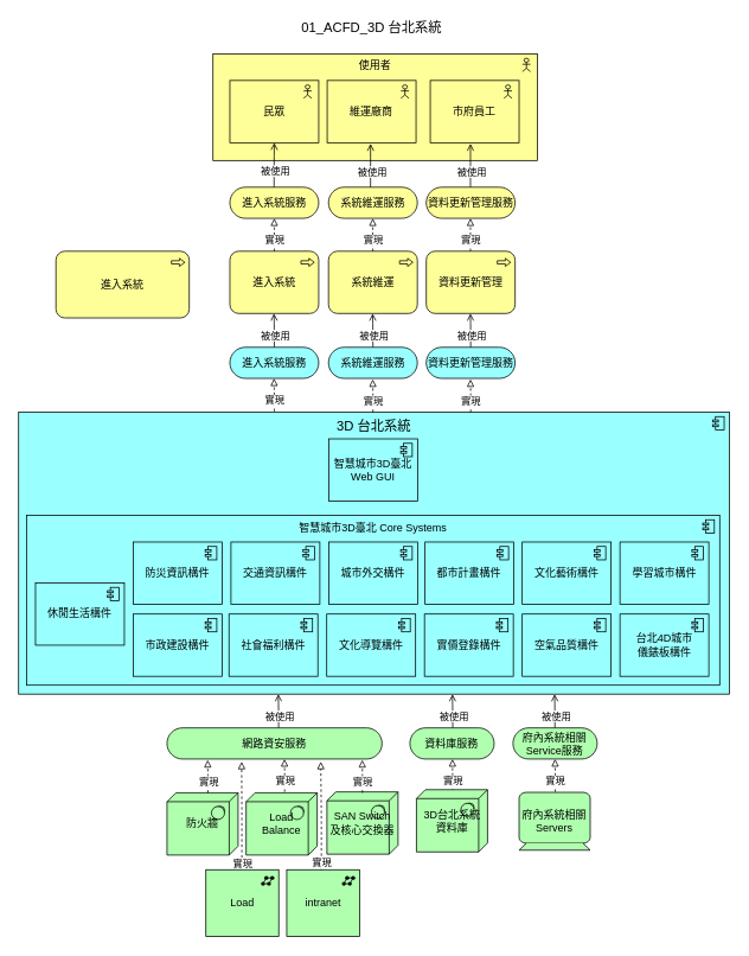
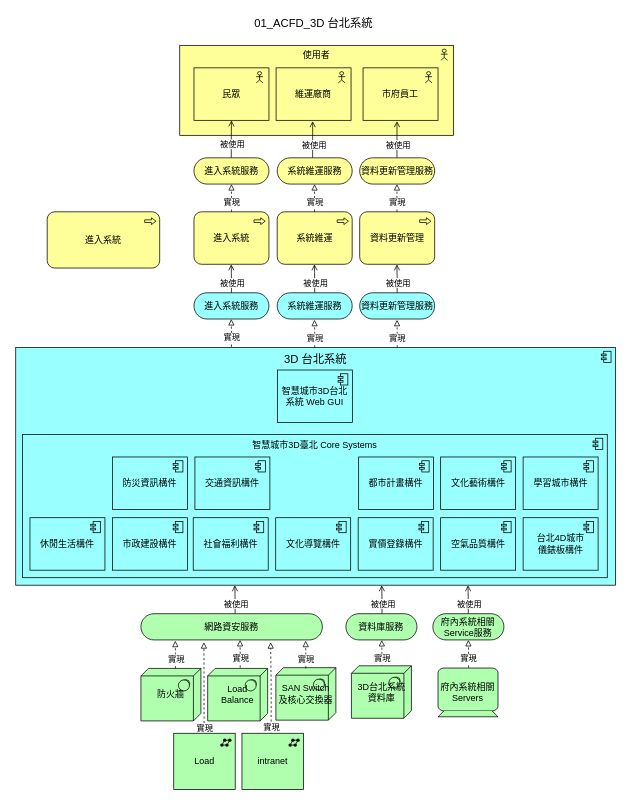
  <mxCell id="0" />
  <mxCell id="1" parent="0" />
  <mxCell id="2" value="&lt;font style=&quot;font-size: 15px&quot;&gt;01_ACFD_3D 台北&lt;/font&gt;&lt;font style=&quot;font-size: 15px;&quot;&gt;系統&lt;/font&gt;" style="text;html=1;align=center;verticalAlign=middle;resizable=0;points=[];autosize=1;" parent="1" vertex="1"><mxGeometry x="332.25" y="20" width="170" height="20" as="geometry" /></mxCell>
  <mxCell id="3" value="使用者" style="html=1;outlineConnect=0;whiteSpace=wrap;fillColor=#ffff99;shape=mxgraph.archimate3.application;appType=actor;archiType=square;verticalAlign=top;" parent="1" vertex="1"><mxGeometry x="238.75" y="60" width="365.25" height="120" as="geometry" /></mxCell>
  <mxCell id="4" value="維運廠商" style="html=1;outlineConnect=0;whiteSpace=wrap;fillColor=#ffff99;shape=mxgraph.archimate3.application;appType=actor;archiType=square;" parent="1" vertex="1"><mxGeometry x="367.25" y="90" width="100" height="70" as="geometry" /></mxCell>
  <mxCell id="5" value="市府員工" style="html=1;outlineConnect=0;whiteSpace=wrap;fillColor=#ffff99;shape=mxgraph.archimate3.application;appType=actor;archiType=square;" parent="1" vertex="1"><mxGeometry x="483.25" y="90" width="100" height="70" as="geometry" /></mxCell>
  <mxCell id="6" value="進入系統服務" style="html=1;outlineConnect=0;whiteSpace=wrap;fillColor=#ffff99;shape=mxgraph.archimate3.service;" parent="1" vertex="1"><mxGeometry x="257.75" y="210" width="100" height="35" as="geometry" /></mxCell>
  <mxCell id="7" value="系統維運服務" style="html=1;outlineConnect=0;whiteSpace=wrap;fillColor=#ffff99;shape=mxgraph.archimate3.service;" parent="1" vertex="1"><mxGeometry x="368.75" y="210" width="100" height="35" as="geometry" /></mxCell>
  <mxCell id="8" value="資料更新管理服務" style="html=1;outlineConnect=0;whiteSpace=wrap;fillColor=#ffff99;shape=mxgraph.archimate3.service;" parent="1" vertex="1"><mxGeometry x="478.75" y="210" width="100" height="35" as="geometry" /></mxCell>
  <mxCell id="9" value="進入系統" style="html=1;outlineConnect=0;whiteSpace=wrap;fillColor=#ffff99;shape=mxgraph.archimate3.application;appType=proc;archiType=rounded;" parent="1" vertex="1"><mxGeometry x="257.75" y="282" width="100" height="70" as="geometry" /></mxCell>
  <mxCell id="10" value="系統維運" style="html=1;outlineConnect=0;whiteSpace=wrap;fillColor=#ffff99;shape=mxgraph.archimate3.application;appType=proc;archiType=rounded;" parent="1" vertex="1"><mxGeometry x="368.75" y="282" width="100" height="70" as="geometry" /></mxCell>
  <mxCell id="11" value="資料更新管理" style="html=1;outlineConnect=0;whiteSpace=wrap;fillColor=#ffff99;shape=mxgraph.archimate3.application;appType=proc;archiType=rounded;" parent="1" vertex="1"><mxGeometry x="478.75" y="282" width="100" height="70" as="geometry" /></mxCell>
  <mxCell id="12" value="進入系統服務" style="html=1;outlineConnect=0;whiteSpace=wrap;fillColor=#99ffff;shape=mxgraph.archimate3.service;" parent="1" vertex="1"><mxGeometry x="257.75" y="390" width="100" height="35" as="geometry" /></mxCell>
  <mxCell id="13" value="系統維運服務" style="html=1;outlineConnect=0;whiteSpace=wrap;fillColor=#99ffff;shape=mxgraph.archimate3.service;" parent="1" vertex="1"><mxGeometry x="368.75" y="390" width="100" height="35" as="geometry" /></mxCell>
  <mxCell id="14" value="資料更新管理服務" style="html=1;outlineConnect=0;whiteSpace=wrap;fillColor=#99ffff;shape=mxgraph.archimate3.service;" parent="1" vertex="1"><mxGeometry x="478.75" y="390" width="100" height="35" as="geometry" /></mxCell>
  <mxCell id="15" value="&lt;span style=&quot;font-size: 15px;&quot;&gt;3D 台北系統&lt;/span&gt;" style="html=1;outlineConnect=0;whiteSpace=wrap;fillColor=#99ffff;shape=mxgraph.archimate3.application;appType=comp;archiType=square;verticalAlign=top;" parent="1" vertex="1"><mxGeometry x="20" y="463" width="800" height="317" as="geometry" /></mxCell>
- <mxCell id="16" value="智慧城市3D臺北 Web GUI" style="html=1;outlineConnect=0;whiteSpace=wrap;fillColor=#99ffff;shape=mxgraph.archimate3.application;appType=comp;archiType=square;" parent="1" vertex="1"><mxGeometry x="369" y="493" width="100" height="70" as="geometry" /></mxCell>
+ <mxCell id="16" value="智慧城市3D台北系統 Web GUI" style="html=1;outlineConnect=0;whiteSpace=wrap;fillColor=#99ffff;shape=mxgraph.archimate3.application;appType=comp;archiType=square;" parent="1" vertex="1"><mxGeometry x="369" y="493" width="100" height="70" as="geometry" /></mxCell>
  <mxCell id="17" value="智慧城市3D臺北 Core Systems" style="html=1;outlineConnect=0;whiteSpace=wrap;fillColor=#99ffff;shape=mxgraph.archimate3.application;appType=comp;archiType=square;verticalAlign=top;" parent="1" vertex="1"><mxGeometry x="29" y="579" width="780" height="191" as="geometry" /></mxCell>
  <mxCell id="18" value="防災資訊構件" style="html=1;outlineConnect=0;whiteSpace=wrap;fillColor=#99ffff;shape=mxgraph.archimate3.application;appType=comp;archiType=square;" parent="1" vertex="1"><mxGeometry x="149" y="609" width="100" height="70" as="geometry" /></mxCell>
  <mxCell id="19" value="交通資訊構件" style="html=1;outlineConnect=0;whiteSpace=wrap;fillColor=#99ffff;shape=mxgraph.archimate3.application;appType=comp;archiType=square;" parent="1" vertex="1"><mxGeometry x="259" y="609" width="100" height="70" as="geometry" /></mxCell>
- <mxCell id="20" value="城市外交構件" style="html=1;outlineConnect=0;whiteSpace=wrap;fillColor=#99ffff;shape=mxgraph.archimate3.application;appType=comp;archiType=square;" parent="1" vertex="1"><mxGeometry x="369" y="609" width="100" height="70" as="geometry" /></mxCell>
  <mxCell id="21" value="防火牆" style="html=1;outlineConnect=0;whiteSpace=wrap;fillColor=#AFFFAF;shape=mxgraph.archimate3.tech;techType=sysSw;" parent="1" vertex="1"><mxGeometry x="187" y="891" width="80" height="70" as="geometry" /></mxCell>
  <mxCell id="22" value="Load &lt;br&gt;Balance" style="html=1;outlineConnect=0;whiteSpace=wrap;fillColor=#AFFFAF;shape=mxgraph.archimate3.tech;techType=sysSw;" parent="1" vertex="1"><mxGeometry x="276" y="891" width="80" height="70" as="geometry" /></mxCell>
  <mxCell id="23" value="SAN Switch&lt;br&gt;及核心交換器" style="html=1;outlineConnect=0;whiteSpace=wrap;fillColor=#AFFFAF;shape=mxgraph.archimate3.tech;techType=sysSw;" parent="1" vertex="1"><mxGeometry x="367" y="890" width="80" height="70" as="geometry" /></mxCell>
  <mxCell id="24" value="府內系統相關Servers" style="html=1;outlineConnect=0;whiteSpace=wrap;fillColor=#AFFFAF;shape=mxgraph.archimate3.device;" parent="1" vertex="1"><mxGeometry x="583.25" y="890.5" width="80" height="65" as="geometry" /></mxCell>
  <mxCell id="25" value="" style="edgeStyle=elbowEdgeStyle;html=1;endArrow=open;elbow=vertical;endFill=1;exitX=0.5;exitY=0;exitDx=0;exitDy=0;exitPerimeter=0;entryX=0.5;entryY=1;entryDx=0;entryDy=0;entryPerimeter=0;" parent="1" target="85" edge="1"><mxGeometry width="160" relative="1" as="geometry"><mxPoint x="307.5" y="210" as="sourcePoint" /><mxPoint x="308" y="180" as="targetPoint" /></mxGeometry></mxCell>
  <mxCell id="26" value="被使用" style="edgeLabel;html=1;align=center;verticalAlign=middle;resizable=0;points=[];" parent="25" vertex="1" connectable="0"><mxGeometry x="-0.26" y="-1" relative="1" as="geometry"><mxPoint as="offset" /></mxGeometry></mxCell>
  <mxCell id="27" value="" style="edgeStyle=elbowEdgeStyle;html=1;endArrow=open;elbow=vertical;endFill=1;exitX=0.5;exitY=0;exitDx=0;exitDy=0;exitPerimeter=0;" parent="1" edge="1"><mxGeometry width="160" relative="1" as="geometry"><mxPoint x="416.05" y="210" as="sourcePoint" /><mxPoint x="416.05" y="161" as="targetPoint" /></mxGeometry></mxCell>
  <mxCell id="28" value="被使用" style="edgeLabel;html=1;align=center;verticalAlign=middle;resizable=0;points=[];" parent="27" vertex="1" connectable="0"><mxGeometry x="-0.26" y="-1" relative="1" as="geometry"><mxPoint as="offset" /></mxGeometry></mxCell>
  <mxCell id="29" value="" style="edgeStyle=elbowEdgeStyle;html=1;endArrow=open;elbow=vertical;endFill=1;exitX=0.5;exitY=0;exitDx=0;exitDy=0;exitPerimeter=0;" parent="1" edge="1"><mxGeometry width="160" relative="1" as="geometry"><mxPoint x="528.51" y="210" as="sourcePoint" /><mxPoint x="528.51" y="161" as="targetPoint" /></mxGeometry></mxCell>
  <mxCell id="30" value="被使用" style="edgeLabel;html=1;align=center;verticalAlign=middle;resizable=0;points=[];" parent="29" vertex="1" connectable="0"><mxGeometry x="-0.26" y="-1" relative="1" as="geometry"><mxPoint as="offset" /></mxGeometry></mxCell>
  <mxCell id="31" value="" style="edgeStyle=elbowEdgeStyle;html=1;endArrow=block;elbow=vertical;endFill=0;dashed=1;entryX=0.5;entryY=1;entryDx=0;entryDy=0;entryPerimeter=0;exitX=0.5;exitY=0;exitDx=0;exitDy=0;exitPerimeter=0;" parent="1" source="9" target="6" edge="1"><mxGeometry width="160" relative="1" as="geometry"><mxPoint x="188.75" y="270.33" as="sourcePoint" /><mxPoint x="348.75" y="270.33" as="targetPoint" /></mxGeometry></mxCell>
  <mxCell id="32" value="實現" style="edgeLabel;html=1;align=center;verticalAlign=middle;resizable=0;points=[];" parent="31" vertex="1" connectable="0"><mxGeometry x="-0.299" relative="1" as="geometry"><mxPoint as="offset" /></mxGeometry></mxCell>
  <mxCell id="33" value="" style="edgeStyle=elbowEdgeStyle;html=1;endArrow=block;elbow=vertical;endFill=0;dashed=1;entryX=0.5;entryY=1;entryDx=0;entryDy=0;entryPerimeter=0;exitX=0.5;exitY=0;exitDx=0;exitDy=0;exitPerimeter=0;" parent="1" edge="1"><mxGeometry width="160" relative="1" as="geometry"><mxPoint x="418.58" y="282" as="sourcePoint" /><mxPoint x="418.58" y="245" as="targetPoint" /></mxGeometry></mxCell>
  <mxCell id="34" value="實現" style="edgeLabel;html=1;align=center;verticalAlign=middle;resizable=0;points=[];" parent="33" vertex="1" connectable="0"><mxGeometry x="-0.299" relative="1" as="geometry"><mxPoint as="offset" /></mxGeometry></mxCell>
  <mxCell id="35" value="" style="edgeStyle=elbowEdgeStyle;html=1;endArrow=block;elbow=vertical;endFill=0;dashed=1;entryX=0.5;entryY=1;entryDx=0;entryDy=0;entryPerimeter=0;exitX=0.5;exitY=0;exitDx=0;exitDy=0;exitPerimeter=0;" parent="1" edge="1"><mxGeometry width="160" relative="1" as="geometry"><mxPoint x="528.51" y="282" as="sourcePoint" /><mxPoint x="528.51" y="245" as="targetPoint" /></mxGeometry></mxCell>
  <mxCell id="36" value="實現" style="edgeLabel;html=1;align=center;verticalAlign=middle;resizable=0;points=[];" parent="35" vertex="1" connectable="0"><mxGeometry x="-0.299" relative="1" as="geometry"><mxPoint as="offset" /></mxGeometry></mxCell>
  <mxCell id="37" value="" style="edgeStyle=elbowEdgeStyle;html=1;endArrow=open;elbow=vertical;endFill=1;exitX=0.5;exitY=0;exitDx=0;exitDy=0;exitPerimeter=0;" parent="1" source="12" edge="1"><mxGeometry width="160" relative="1" as="geometry"><mxPoint x="307.75" y="390" as="sourcePoint" /><mxPoint x="307.41" y="352" as="targetPoint" /></mxGeometry></mxCell>
  <mxCell id="38" value="被使用" style="edgeLabel;html=1;align=center;verticalAlign=middle;resizable=0;points=[];" parent="37" vertex="1" connectable="0"><mxGeometry x="-0.26" y="-1" relative="1" as="geometry"><mxPoint as="offset" /></mxGeometry></mxCell>
  <mxCell id="39" value="" style="edgeStyle=elbowEdgeStyle;html=1;endArrow=open;elbow=vertical;endFill=1;exitX=0.5;exitY=0;exitDx=0;exitDy=0;exitPerimeter=0;" parent="1" edge="1"><mxGeometry width="160" relative="1" as="geometry"><mxPoint x="418.75" y="390" as="sourcePoint" /><mxPoint x="418.41" y="352" as="targetPoint" /></mxGeometry></mxCell>
  <mxCell id="40" value="被使用" style="edgeLabel;html=1;align=center;verticalAlign=middle;resizable=0;points=[];" parent="39" vertex="1" connectable="0"><mxGeometry x="-0.26" y="-1" relative="1" as="geometry"><mxPoint as="offset" /></mxGeometry></mxCell>
  <mxCell id="41" value="" style="edgeStyle=elbowEdgeStyle;html=1;endArrow=open;elbow=vertical;endFill=1;exitX=0.5;exitY=0;exitDx=0;exitDy=0;exitPerimeter=0;" parent="1" edge="1"><mxGeometry width="160" relative="1" as="geometry"><mxPoint x="528.75" y="390" as="sourcePoint" /><mxPoint x="528.41" y="352" as="targetPoint" /></mxGeometry></mxCell>
  <mxCell id="42" value="被使用" style="edgeLabel;html=1;align=center;verticalAlign=middle;resizable=0;points=[];" parent="41" vertex="1" connectable="0"><mxGeometry x="-0.26" y="-1" relative="1" as="geometry"><mxPoint as="offset" /></mxGeometry></mxCell>
  <mxCell id="43" value="" style="edgeStyle=elbowEdgeStyle;html=1;endArrow=block;elbow=vertical;endFill=0;dashed=1;entryX=0.5;entryY=1;entryDx=0;entryDy=0;entryPerimeter=0;" parent="1" edge="1"><mxGeometry width="160" relative="1" as="geometry"><mxPoint x="307.75" y="462" as="sourcePoint" /><mxPoint x="307.51" y="425" as="targetPoint" /></mxGeometry></mxCell>
  <mxCell id="44" value="實現" style="edgeLabel;html=1;align=center;verticalAlign=middle;resizable=0;points=[];" parent="43" vertex="1" connectable="0"><mxGeometry x="-0.299" relative="1" as="geometry"><mxPoint as="offset" /></mxGeometry></mxCell>
  <mxCell id="45" value="" style="edgeStyle=elbowEdgeStyle;html=1;endArrow=block;elbow=vertical;endFill=0;dashed=1;entryX=0.5;entryY=1;entryDx=0;entryDy=0;entryPerimeter=0;" parent="1" edge="1"><mxGeometry width="160" relative="1" as="geometry"><mxPoint x="418.79" y="463" as="sourcePoint" /><mxPoint x="418.55" y="426" as="targetPoint" /></mxGeometry></mxCell>
  <mxCell id="46" value="實現" style="edgeLabel;html=1;align=center;verticalAlign=middle;resizable=0;points=[];" parent="45" vertex="1" connectable="0"><mxGeometry x="-0.299" relative="1" as="geometry"><mxPoint as="offset" /></mxGeometry></mxCell>
  <mxCell id="47" value="" style="edgeStyle=elbowEdgeStyle;html=1;endArrow=block;elbow=vertical;endFill=0;dashed=1;entryX=0.5;entryY=1;entryDx=0;entryDy=0;entryPerimeter=0;" parent="1" edge="1"><mxGeometry width="160" relative="1" as="geometry"><mxPoint x="528.79" y="463" as="sourcePoint" /><mxPoint x="528.55" y="426" as="targetPoint" /></mxGeometry></mxCell>
  <mxCell id="48" value="實現" style="edgeLabel;html=1;align=center;verticalAlign=middle;resizable=0;points=[];" parent="47" vertex="1" connectable="0"><mxGeometry x="-0.299" relative="1" as="geometry"><mxPoint as="offset" /></mxGeometry></mxCell>
  <mxCell id="49" value="" style="edgeStyle=elbowEdgeStyle;html=1;endArrow=open;elbow=vertical;endFill=1;exitX=0.5;exitY=0;exitDx=0;exitDy=0;exitPerimeter=0;" parent="1" edge="1"><mxGeometry width="160" relative="1" as="geometry"><mxPoint x="312.6" y="818" as="sourcePoint" /><mxPoint x="312.26" y="780" as="targetPoint" /></mxGeometry></mxCell>
  <mxCell id="50" value="被使用" style="edgeLabel;html=1;align=center;verticalAlign=middle;resizable=0;points=[];" parent="49" vertex="1" connectable="0"><mxGeometry x="-0.26" y="-1" relative="1" as="geometry"><mxPoint as="offset" /></mxGeometry></mxCell>
  <mxCell id="51" value="" style="edgeStyle=elbowEdgeStyle;html=1;endArrow=open;elbow=vertical;endFill=1;exitX=0.5;exitY=0;exitDx=0;exitDy=0;exitPerimeter=0;" parent="1" edge="1"><mxGeometry width="160" relative="1" as="geometry"><mxPoint x="508.55" y="818" as="sourcePoint" /><mxPoint x="508.21" y="780" as="targetPoint" /></mxGeometry></mxCell>
  <mxCell id="52" value="被使用" style="edgeLabel;html=1;align=center;verticalAlign=middle;resizable=0;points=[];" parent="51" vertex="1" connectable="0"><mxGeometry x="-0.26" y="-1" relative="1" as="geometry"><mxPoint as="offset" /></mxGeometry></mxCell>
  <mxCell id="53" value="" style="edgeStyle=elbowEdgeStyle;html=1;endArrow=open;elbow=vertical;endFill=1;exitX=0.5;exitY=0;exitDx=0;exitDy=0;exitPerimeter=0;" parent="1" edge="1"><mxGeometry width="160" relative="1" as="geometry"><mxPoint x="623.55" y="818" as="sourcePoint" /><mxPoint x="623.21" y="780" as="targetPoint" /></mxGeometry></mxCell>
  <mxCell id="54" value="被使用" style="edgeLabel;html=1;align=center;verticalAlign=middle;resizable=0;points=[];" parent="53" vertex="1" connectable="0"><mxGeometry x="-0.26" y="-1" relative="1" as="geometry"><mxPoint as="offset" /></mxGeometry></mxCell>
  <mxCell id="55" value="" style="edgeStyle=elbowEdgeStyle;html=1;endArrow=block;elbow=vertical;endFill=0;dashed=1;entryX=0.5;entryY=1;entryDx=0;entryDy=0;entryPerimeter=0;" parent="1" edge="1"><mxGeometry width="160" relative="1" as="geometry"><mxPoint x="233.04" y="891" as="sourcePoint" /><mxPoint x="232.8" y="854" as="targetPoint" /></mxGeometry></mxCell>
  <mxCell id="56" value="實現" style="edgeLabel;html=1;align=center;verticalAlign=middle;resizable=0;points=[];" parent="55" vertex="1" connectable="0"><mxGeometry x="-0.299" relative="1" as="geometry"><mxPoint as="offset" /></mxGeometry></mxCell>
  <mxCell id="57" value="" style="edgeStyle=elbowEdgeStyle;html=1;endArrow=block;elbow=vertical;endFill=0;dashed=1;entryX=0.5;entryY=1;entryDx=0;entryDy=0;entryPerimeter=0;" parent="1" edge="1"><mxGeometry width="160" relative="1" as="geometry"><mxPoint x="319.42" y="890" as="sourcePoint" /><mxPoint x="319.18" y="853" as="targetPoint" /></mxGeometry></mxCell>
  <mxCell id="58" value="實現" style="edgeLabel;html=1;align=center;verticalAlign=middle;resizable=0;points=[];" parent="57" vertex="1" connectable="0"><mxGeometry x="-0.299" relative="1" as="geometry"><mxPoint as="offset" /></mxGeometry></mxCell>
  <mxCell id="59" value="" style="edgeStyle=elbowEdgeStyle;html=1;endArrow=block;elbow=vertical;endFill=0;dashed=1;entryX=0.5;entryY=1;entryDx=0;entryDy=0;entryPerimeter=0;" parent="1" edge="1"><mxGeometry width="160" relative="1" as="geometry"><mxPoint x="406.95" y="891" as="sourcePoint" /><mxPoint x="406.71" y="854" as="targetPoint" /></mxGeometry></mxCell>
  <mxCell id="60" value="實現" style="edgeLabel;html=1;align=center;verticalAlign=middle;resizable=0;points=[];" parent="59" vertex="1" connectable="0"><mxGeometry x="-0.299" relative="1" as="geometry"><mxPoint as="offset" /></mxGeometry></mxCell>
  <mxCell id="61" value="" style="edgeStyle=elbowEdgeStyle;html=1;endArrow=block;elbow=vertical;endFill=0;dashed=1;entryX=0.5;entryY=1;entryDx=0;entryDy=0;entryPerimeter=0;" parent="1" edge="1"><mxGeometry width="160" relative="1" as="geometry"><mxPoint x="508.45" y="890" as="sourcePoint" /><mxPoint x="508.21" y="853" as="targetPoint" /></mxGeometry></mxCell>
  <mxCell id="62" value="實現" style="edgeLabel;html=1;align=center;verticalAlign=middle;resizable=0;points=[];" parent="61" vertex="1" connectable="0"><mxGeometry x="-0.299" relative="1" as="geometry"><mxPoint as="offset" /></mxGeometry></mxCell>
  <mxCell id="63" value="" style="edgeStyle=elbowEdgeStyle;html=1;endArrow=block;elbow=vertical;endFill=0;dashed=1;entryX=0.5;entryY=1;entryDx=0;entryDy=0;entryPerimeter=0;" parent="1" edge="1"><mxGeometry width="160" relative="1" as="geometry"><mxPoint x="623.95" y="890" as="sourcePoint" /><mxPoint x="623.71" y="853" as="targetPoint" /></mxGeometry></mxCell>
  <mxCell id="64" value="實現" style="edgeLabel;html=1;align=center;verticalAlign=middle;resizable=0;points=[];" parent="63" vertex="1" connectable="0"><mxGeometry x="-0.299" relative="1" as="geometry"><mxPoint as="offset" /></mxGeometry></mxCell>
  <mxCell id="65" value="都市計畫構件" style="html=1;outlineConnect=0;whiteSpace=wrap;fillColor=#99ffff;shape=mxgraph.archimate3.application;appType=comp;archiType=square;" parent="1" vertex="1"><mxGeometry x="477.38" y="609" width="100" height="70" as="geometry" /></mxCell>
  <mxCell id="66" value="文化藝術構件" style="html=1;outlineConnect=0;whiteSpace=wrap;fillColor=#99ffff;shape=mxgraph.archimate3.application;appType=comp;archiType=square;" parent="1" vertex="1"><mxGeometry x="586.75" y="609" width="100" height="70" as="geometry" /></mxCell>
  <mxCell id="67" value="社會福利構件" style="html=1;outlineConnect=0;whiteSpace=wrap;fillColor=#99ffff;shape=mxgraph.archimate3.application;appType=comp;archiType=square;" parent="1" vertex="1"><mxGeometry x="256.75" y="690" width="100" height="70" as="geometry" /></mxCell>
  <mxCell id="68" value="文化導覽構件" style="html=1;outlineConnect=0;whiteSpace=wrap;fillColor=#99ffff;shape=mxgraph.archimate3.application;appType=comp;archiType=square;" parent="1" vertex="1"><mxGeometry x="366.75" y="690" width="100" height="70" as="geometry" /></mxCell>
  <mxCell id="69" value="實價登錄構件" style="html=1;outlineConnect=0;whiteSpace=wrap;fillColor=#99ffff;shape=mxgraph.archimate3.application;appType=comp;archiType=square;" parent="1" vertex="1"><mxGeometry x="476.75" y="690" width="100" height="70" as="geometry" /></mxCell>
  <mxCell id="70" value="空氣品質構件" style="html=1;outlineConnect=0;whiteSpace=wrap;fillColor=#99ffff;shape=mxgraph.archimate3.application;appType=comp;archiType=square;" parent="1" vertex="1"><mxGeometry x="586.75" y="690" width="100" height="70" as="geometry" /></mxCell>
  <mxCell id="71" value="學習城市構件" style="html=1;outlineConnect=0;whiteSpace=wrap;fillColor=#99ffff;shape=mxgraph.archimate3.application;appType=comp;archiType=square;" parent="1" vertex="1"><mxGeometry x="696.75" y="609" width="100" height="70" as="geometry" /></mxCell>
- <mxCell id="72" value="休閒生活構件" style="html=1;outlineConnect=0;whiteSpace=wrap;fillColor=#99ffff;shape=mxgraph.archimate3.application;appType=comp;archiType=square;" parent="1" vertex="1"><mxGeometry x="39" y="655" width="100" height="70" as="geometry" /></mxCell>
+ <mxCell id="72" value="休閒生活構件" style="html=1;outlineConnect=0;whiteSpace=wrap;fillColor=#99ffff;shape=mxgraph.archimate3.application;appType=comp;archiType=square;" parent="1" vertex="1"><mxGeometry x="39" y="690" width="100" height="70" as="geometry" /></mxCell>
  <mxCell id="73" value="市政建設構件" style="html=1;outlineConnect=0;whiteSpace=wrap;fillColor=#99ffff;shape=mxgraph.archimate3.application;appType=comp;archiType=square;" parent="1" vertex="1"><mxGeometry x="149" y="690" width="100" height="70" as="geometry" /></mxCell>
  <mxCell id="74" value="台北4D城市&lt;br&gt;儀錶板構件" style="html=1;outlineConnect=0;whiteSpace=wrap;fillColor=#99ffff;shape=mxgraph.archimate3.application;appType=comp;archiType=square;" parent="1" vertex="1"><mxGeometry x="696.75" y="690" width="100" height="70" as="geometry" /></mxCell>
  <mxCell id="75" value="" style="edgeStyle=elbowEdgeStyle;html=1;endArrow=block;elbow=vertical;endFill=0;dashed=1;" parent="1" edge="1"><mxGeometry width="160" relative="1" as="geometry"><mxPoint x="271.24" y="976" as="sourcePoint" /><mxPoint x="271" y="856" as="targetPoint" /></mxGeometry></mxCell>
  <mxCell id="76" value="實現" style="edgeLabel;html=1;align=center;verticalAlign=middle;resizable=0;points=[];" parent="75" vertex="1" connectable="0"><mxGeometry x="-0.299" relative="1" as="geometry"><mxPoint x="-0.24" y="36.29" as="offset" /></mxGeometry></mxCell>
  <mxCell id="77" value="" style="edgeStyle=elbowEdgeStyle;html=1;endArrow=block;elbow=vertical;endFill=0;dashed=1;" parent="1" edge="1"><mxGeometry width="160" relative="1" as="geometry"><mxPoint x="360.7" y="980" as="sourcePoint" /><mxPoint x="360" y="856" as="targetPoint" /></mxGeometry></mxCell>
  <mxCell id="78" value="實現" style="edgeLabel;html=1;align=center;verticalAlign=middle;resizable=0;points=[];" parent="77" vertex="1" connectable="0"><mxGeometry x="-0.299" relative="1" as="geometry"><mxPoint x="0.05" y="32.43" as="offset" /></mxGeometry></mxCell>
  <mxCell id="79" value="&lt;span&gt;網路資安服務&lt;/span&gt;" style="html=1;outlineConnect=0;whiteSpace=wrap;fillColor=#AFFFAF;shape=mxgraph.archimate3.service;" parent="1" vertex="1"><mxGeometry x="187" y="818" width="242" height="35" as="geometry" /></mxCell>
  <mxCell id="80" value="&lt;span&gt;Load&lt;/span&gt;" style="html=1;outlineConnect=0;whiteSpace=wrap;fillColor=#AFFFAF;shape=mxgraph.archimate3.application;appType=netw;archiType=square;" parent="1" vertex="1"><mxGeometry x="230.75" y="977.5" width="82" height="75" as="geometry" /></mxCell>
  <mxCell id="81" value="intranet" style="html=1;outlineConnect=0;whiteSpace=wrap;fillColor=#AFFFAF;shape=mxgraph.archimate3.application;appType=netw;archiType=square;" parent="1" vertex="1"><mxGeometry x="321.75" y="977.5" width="82" height="75" as="geometry" /></mxCell>
  <mxCell id="82" value="資料庫服務" style="html=1;outlineConnect=0;whiteSpace=wrap;fillColor=#AFFFAF;shape=mxgraph.archimate3.service;" parent="1" vertex="1"><mxGeometry x="460.38" y="818" width="94.75" height="35" as="geometry" /></mxCell>
  <mxCell id="83" value="府內系統相關Service服務" style="html=1;outlineConnect=0;whiteSpace=wrap;fillColor=#AFFFAF;shape=mxgraph.archimate3.service;" parent="1" vertex="1"><mxGeometry x="576.38" y="818" width="94.75" height="35" as="geometry" /></mxCell>
  <mxCell id="84" value="3D台北系統&lt;br&gt;資料庫" style="html=1;outlineConnect=0;whiteSpace=wrap;fillColor=#AFFFAF;shape=mxgraph.archimate3.tech;techType=sysSw;" parent="1" vertex="1"><mxGeometry x="467.75" y="887.5" width="80" height="70" as="geometry" /></mxCell>
  <mxCell id="85" value="民眾" style="html=1;outlineConnect=0;whiteSpace=wrap;fillColor=#ffff99;shape=mxgraph.archimate3.application;appType=actor;archiType=square;" parent="1" vertex="1"><mxGeometry x="257.75" y="90" width="100" height="70" as="geometry" /></mxCell>
  <mxCell id="86" value="進入系統" style="html=1;outlineConnect=0;whiteSpace=wrap;fillColor=#ffff99;shape=mxgraph.archimate3.application;appType=proc;archiType=rounded;" vertex="1" parent="1"><mxGeometry x="62" y="282" width="150" height="75" as="geometry" /></mxCell>
